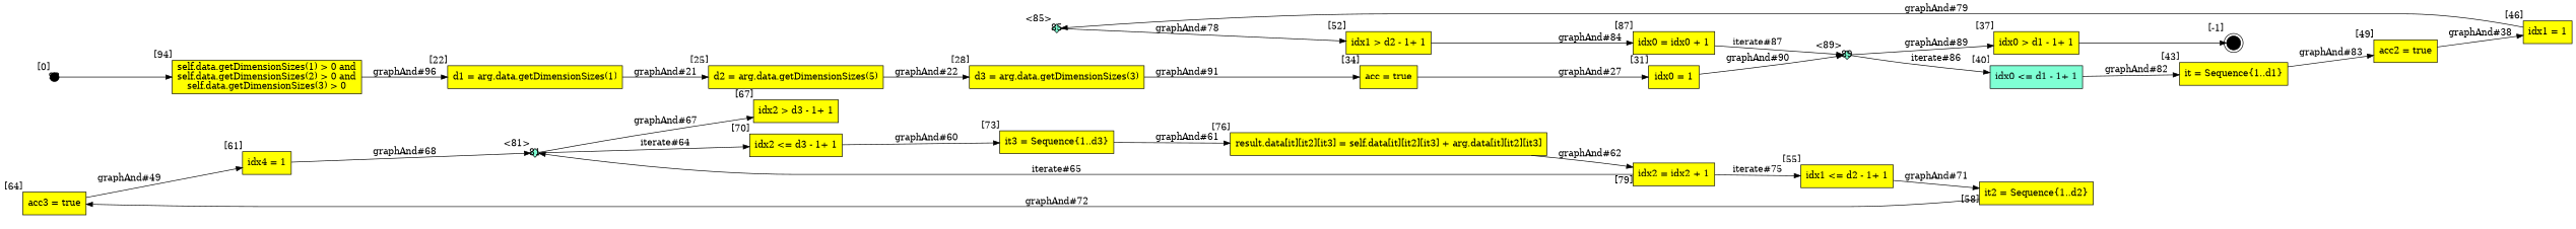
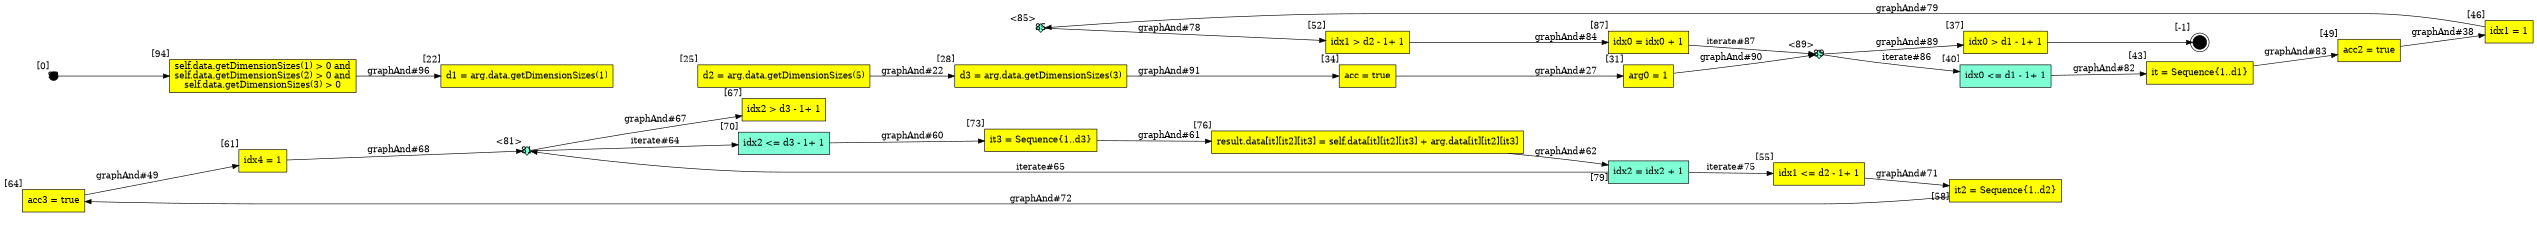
  digraph {
    rankdir=LR
    node [fillcolor=yellow shape=box style=filled]
    n1 [label="acc3 = true" xlabel="[64]"]
    n2 [label="idx4 = 1" xlabel="[61]"]
    81 [fillcolor=aquamarine fixedsize=true height=.2 shape=diamond width=.2 xlabel="<81>"]
    n4 [label="idx2 > d3 - 1+ 1" xlabel="[67]"]
-   n5 [label="idx2 <= d3 - 1+ 1" xlabel="[70]"]
+   n5 [fillcolor=aquamarine label="idx2 <= d3 - 1+ 1" xlabel="[70]"]
    n6 [label="it3 = Sequence{1..d3}" xlabel="[73]"]
    n7 [label="result.data[it][it2][it3] = self.data[it][it2][it3] + arg.data[it][it2][it3]" xlabel="[76]"]
-   n8 [label="idx2 = idx2 + 1" xlabel="[79]"]
+   n8 [fillcolor=aquamarine label="idx2 = idx2 + 1" xlabel="[79]"]
    n9 [label="idx1 <= d2 - 1+ 1" xlabel="[55]"]
    85 [fillcolor=aquamarine fixedsize=true height=.2 shape=diamond width=.2 xlabel="<85>"]
    n11 [label="idx1 > d2 - 1+ 1" xlabel="[52]"]
    n12 [label="idx0 = idx0 + 1" xlabel="[87]"]
    n13 [label="it2 = Sequence{1..d2}" xlabel="[58]"]
    n14 [label="d1 = arg.data.getDimensionSizes(1)" xlabel="[22]"]
    n15 [label="d2 = arg.data.getDimensionSizes(5)" xlabel="[25]"]
    n16 [label="d3 = arg.data.getDimensionSizes(3)" xlabel="[28]"]
    89 [fillcolor=aquamarine fixedsize=true height=.2 shape=diamond width=.2 xlabel="<89>"]
    n18 [label="idx0 > d1 - 1+ 1" xlabel="[37]"]
    n19 [fillcolor=aquamarine label="idx0 <= d1 - 1+ 1" xlabel="[40]"]
    n20 [label="acc = true" xlabel="[34]"]
    38 [fillcolor=black fixedsize=true height=.2 shape=doublecircle width=.2 xlabel="[-1]"]
    n22 [label="it = Sequence{1..d1}" xlabel="[43]"]
-   n23 [label="idx0 = 1" xlabel="[31]"]
+   n23 [label="arg0 = 1" xlabel="[31]"]
    93 [fillcolor=black fixedsize=true height=.2 shape=circle width=.2 xlabel="[0]"]
    n25 [label="self.data.getDimensionSizes(1) > 0 and\nself.data.getDimensionSizes(2) > 0 and\nself.data.getDimensionSizes(3) > 0\n" xlabel="[94]"]
    n26 [label="acc2 = true" xlabel="[49]"]
    n27 [label="idx1 = 1" xlabel="[46]"]
    n1 -> n2 [label="graphAnd#49"]
    n2 -> 81 [label="graphAnd#68"]
    81 -> n4 [label="graphAnd#67"]
    81 -> n5 [label="iterate#64"]
    n5 -> n6 [label="graphAnd#60"]
    n6 -> n7 [label="graphAnd#61"]
    n7 -> n8 [label="graphAnd#62"]
    n8 -> 81 [label="iterate#65"]
    n8 -> n9 [label="iterate#75"]
    n9 -> n13 [label="graphAnd#71"]
    85 -> n11 [label="graphAnd#78"]
    n11 -> n12 [label="graphAnd#84"]
    n12 -> 89 [label="iterate#87"]
    n13 -> n1 [label="graphAnd#72"]
-   n14 -> n15 [label="graphAnd#21"]
    n15 -> n16 [label="graphAnd#22"]
    n16 -> n20 [label="graphAnd#91"]
    89 -> n18 [label="graphAnd#89"]
    89 -> n19 [label="iterate#86"]
    n18 -> 38
    n19 -> n22 [label="graphAnd#82"]
    n20 -> n23 [label="graphAnd#27"]
    n22 -> n26 [label="graphAnd#83"]
    n23 -> 89 [label="graphAnd#90"]
    93 -> n25
    n25 -> n14 [label="graphAnd#96"]
    n26 -> n27 [label="graphAnd#38"]
    n27 -> 85 [label="graphAnd#79"]
  }
